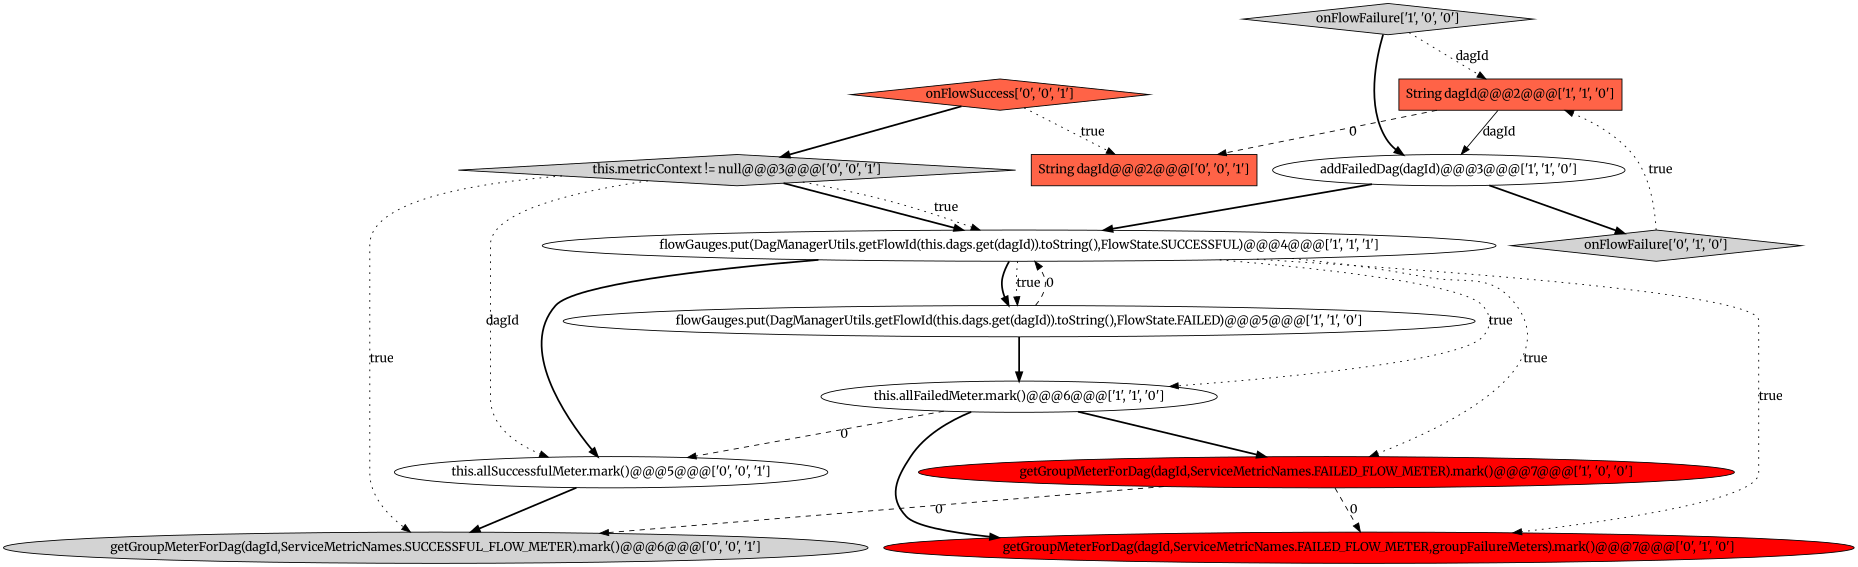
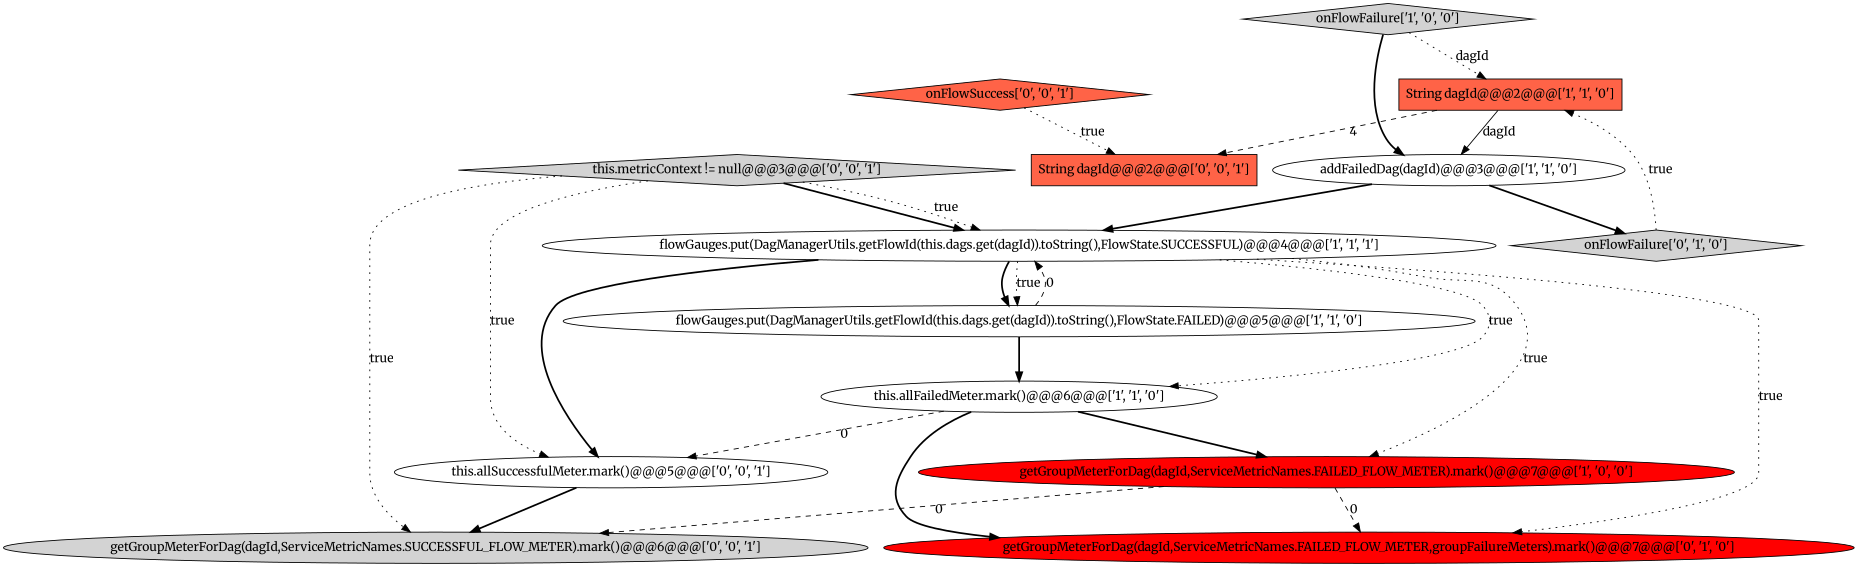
  digraph {
    fontname=Merriweather
    node [fillcolor=white fontname=Merriweather shape=ellipse style=filled]
    edge [fontname=Merriweather style=bold]
    n1 [label="this.allFailedMeter.mark()@@@6@@@['1', '1', '0']"]
    n2 [fillcolor=red label="getGroupMeterForDag(dagId,ServiceMetricNames.FAILED_FLOW_METER,groupFailureMeters).mark()@@@7@@@['0', '1', '0']"]
    n3 [fillcolor=red label="getGroupMeterForDag(dagId,ServiceMetricNames.FAILED_FLOW_METER).mark()@@@7@@@['1', '0', '0']"]
    n4 [label="this.allSuccessfulMeter.mark()@@@5@@@['0', '0', '1']"]
    n5 [fillcolor=lightgray label="getGroupMeterForDag(dagId,ServiceMetricNames.SUCCESSFUL_FLOW_METER).mark()@@@6@@@['0', '0', '1']"]
    n6 [label="flowGauges.put(DagManagerUtils.getFlowId(this.dags.get(dagId)).toString(),FlowState.FAILED)@@@5@@@['1', '1', '0']"]
    n7 [label="flowGauges.put(DagManagerUtils.getFlowId(this.dags.get(dagId)).toString(),FlowState.SUCCESSFUL)@@@4@@@['1', '1', '1']"]
    n8 [fillcolor=tomato label="onFlowSuccess['0', '0', '1']" shape=diamond]
    n9 [fillcolor=tomato label="String dagId@@@2@@@['0', '0', '1']" shape=box]
    n10 [fillcolor=lightgray label="this.metricContext != null@@@3@@@['0', '0', '1']" shape=diamond]
    n11 [fillcolor=lightgray label="onFlowFailure['0', '1', '0']" shape=diamond]
    n12 [fillcolor=tomato label="String dagId@@@2@@@['1', '1', '0']" shape=box]
    n13 [label="addFailedDag(dagId)@@@3@@@['1', '1', '0']"]
    n14 [fillcolor=lightgray label="onFlowFailure['1', '0', '0']" shape=diamond]
    n1 -> n2
    n1 -> n3
    n1 -> n4 [label=0 style=dashed]
    n3 -> n2 [label=0 style=dashed]
    n3 -> n5 [label=0 style=dashed]
    n4 -> n5
    n6 -> n1
    n6 -> n7 [label=0 style=dashed]
    n7 -> n1 [label=true style=dotted]
    n7 -> n2 [label=true style=dotted]
    n7 -> n3 [label=true style=dotted]
    n7 -> n4
    n7 -> n6
    n7 -> n6 [label=true style=dotted]
    n8 -> n9 [label=true style=dotted]
-   n8 -> n10
-   n10 -> n4 [label=dagId style=dotted]
+   n10 -> n4 [label=true style=dotted]
    n10 -> n5 [label=true style=dotted]
    n10 -> n7
    n10 -> n7 [label=true style=dotted]
    n11 -> n12 [label=true style=dotted]
-   n12 -> n9 [label=0 style=dashed]
+   n12 -> n9 [label=4 style=dashed]
    n12 -> n13 [label=dagId style=solid]
    n13 -> n7
    n13 -> n11
    n14 -> n12 [label=dagId style=dotted]
    n14 -> n13
  }
